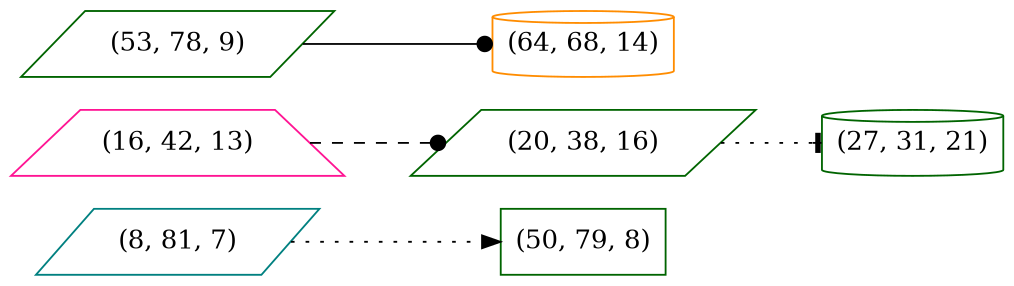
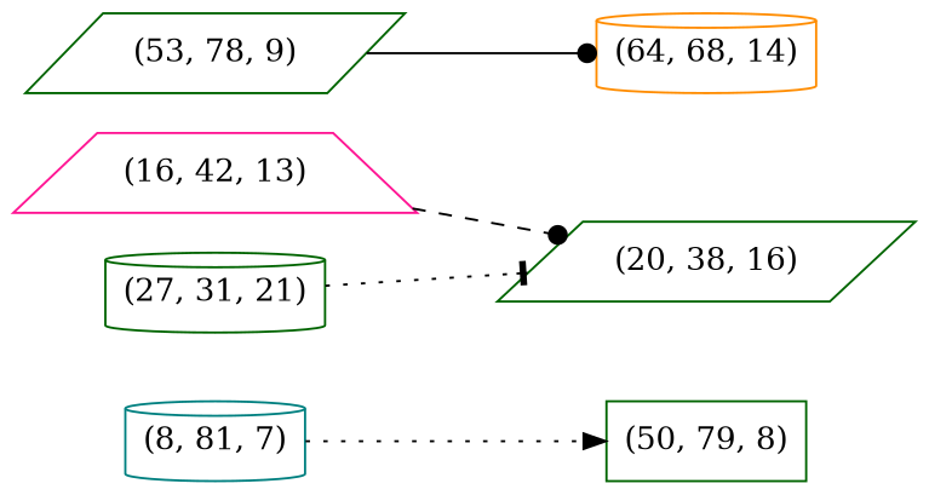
  digraph {
    rankdir=LR
    node [color=darkgreen shape=parallelogram]
    edge [arrowhead=dot style=dotted]
-   "(8, 81, 7)" [color=teal]
+   "(8, 81, 7)" [color=teal shape=cylinder]
    "(50, 79, 8)" [shape=box]
    "(16, 42, 13)" [color=deeppink shape=trapezium]
    "(20, 38, 16)"
    "(27, 31, 21)" [shape=cylinder]
    "(64, 68, 14)" [color=darkorange shape=cylinder]
    "(53, 78, 9)"
    "(8, 81, 7)" -> "(50, 79, 8)" [arrowhead=normal]
    "(16, 42, 13)" -> "(20, 38, 16)" [style=dashed]
-   "(20, 38, 16)" -> "(27, 31, 21)" [arrowhead=tee]
+   "(27, 31, 21)" -> "(20, 38, 16)" [arrowhead=tee]
    "(53, 78, 9)" -> "(64, 68, 14)" [style=solid]
  }
